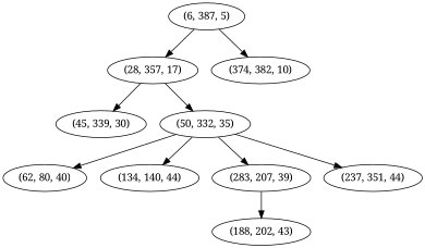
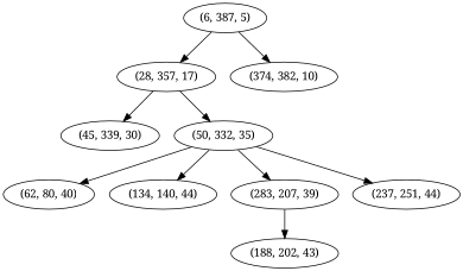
  digraph {
    fontname="Noto Serif"
    node [fontname="Noto Serif"]
    edge [fontname="Noto Serif"]
    "(6, 387, 5)"
    "(28, 357, 17)"
    "(374, 382, 10)"
    "(45, 339, 30)"
    "(50, 332, 35)"
    "(62, 80, 40)"
    "(134, 140, 44)"
    n8 [label="(283, 207, 39)"]
-   "(237, 251, 44)" [label="(237, 351, 44)"]
+   "(237, 251, 44)"
    "(188, 202, 43)"
    "(6, 387, 5)" -> "(28, 357, 17)"
    "(6, 387, 5)" -> "(374, 382, 10)"
    "(28, 357, 17)" -> "(45, 339, 30)"
    "(28, 357, 17)" -> "(50, 332, 35)"
    "(50, 332, 35)" -> "(62, 80, 40)"
    "(50, 332, 35)" -> "(134, 140, 44)"
    "(50, 332, 35)" -> n8
    "(50, 332, 35)" -> "(237, 251, 44)"
    n8 -> "(188, 202, 43)"
  }
